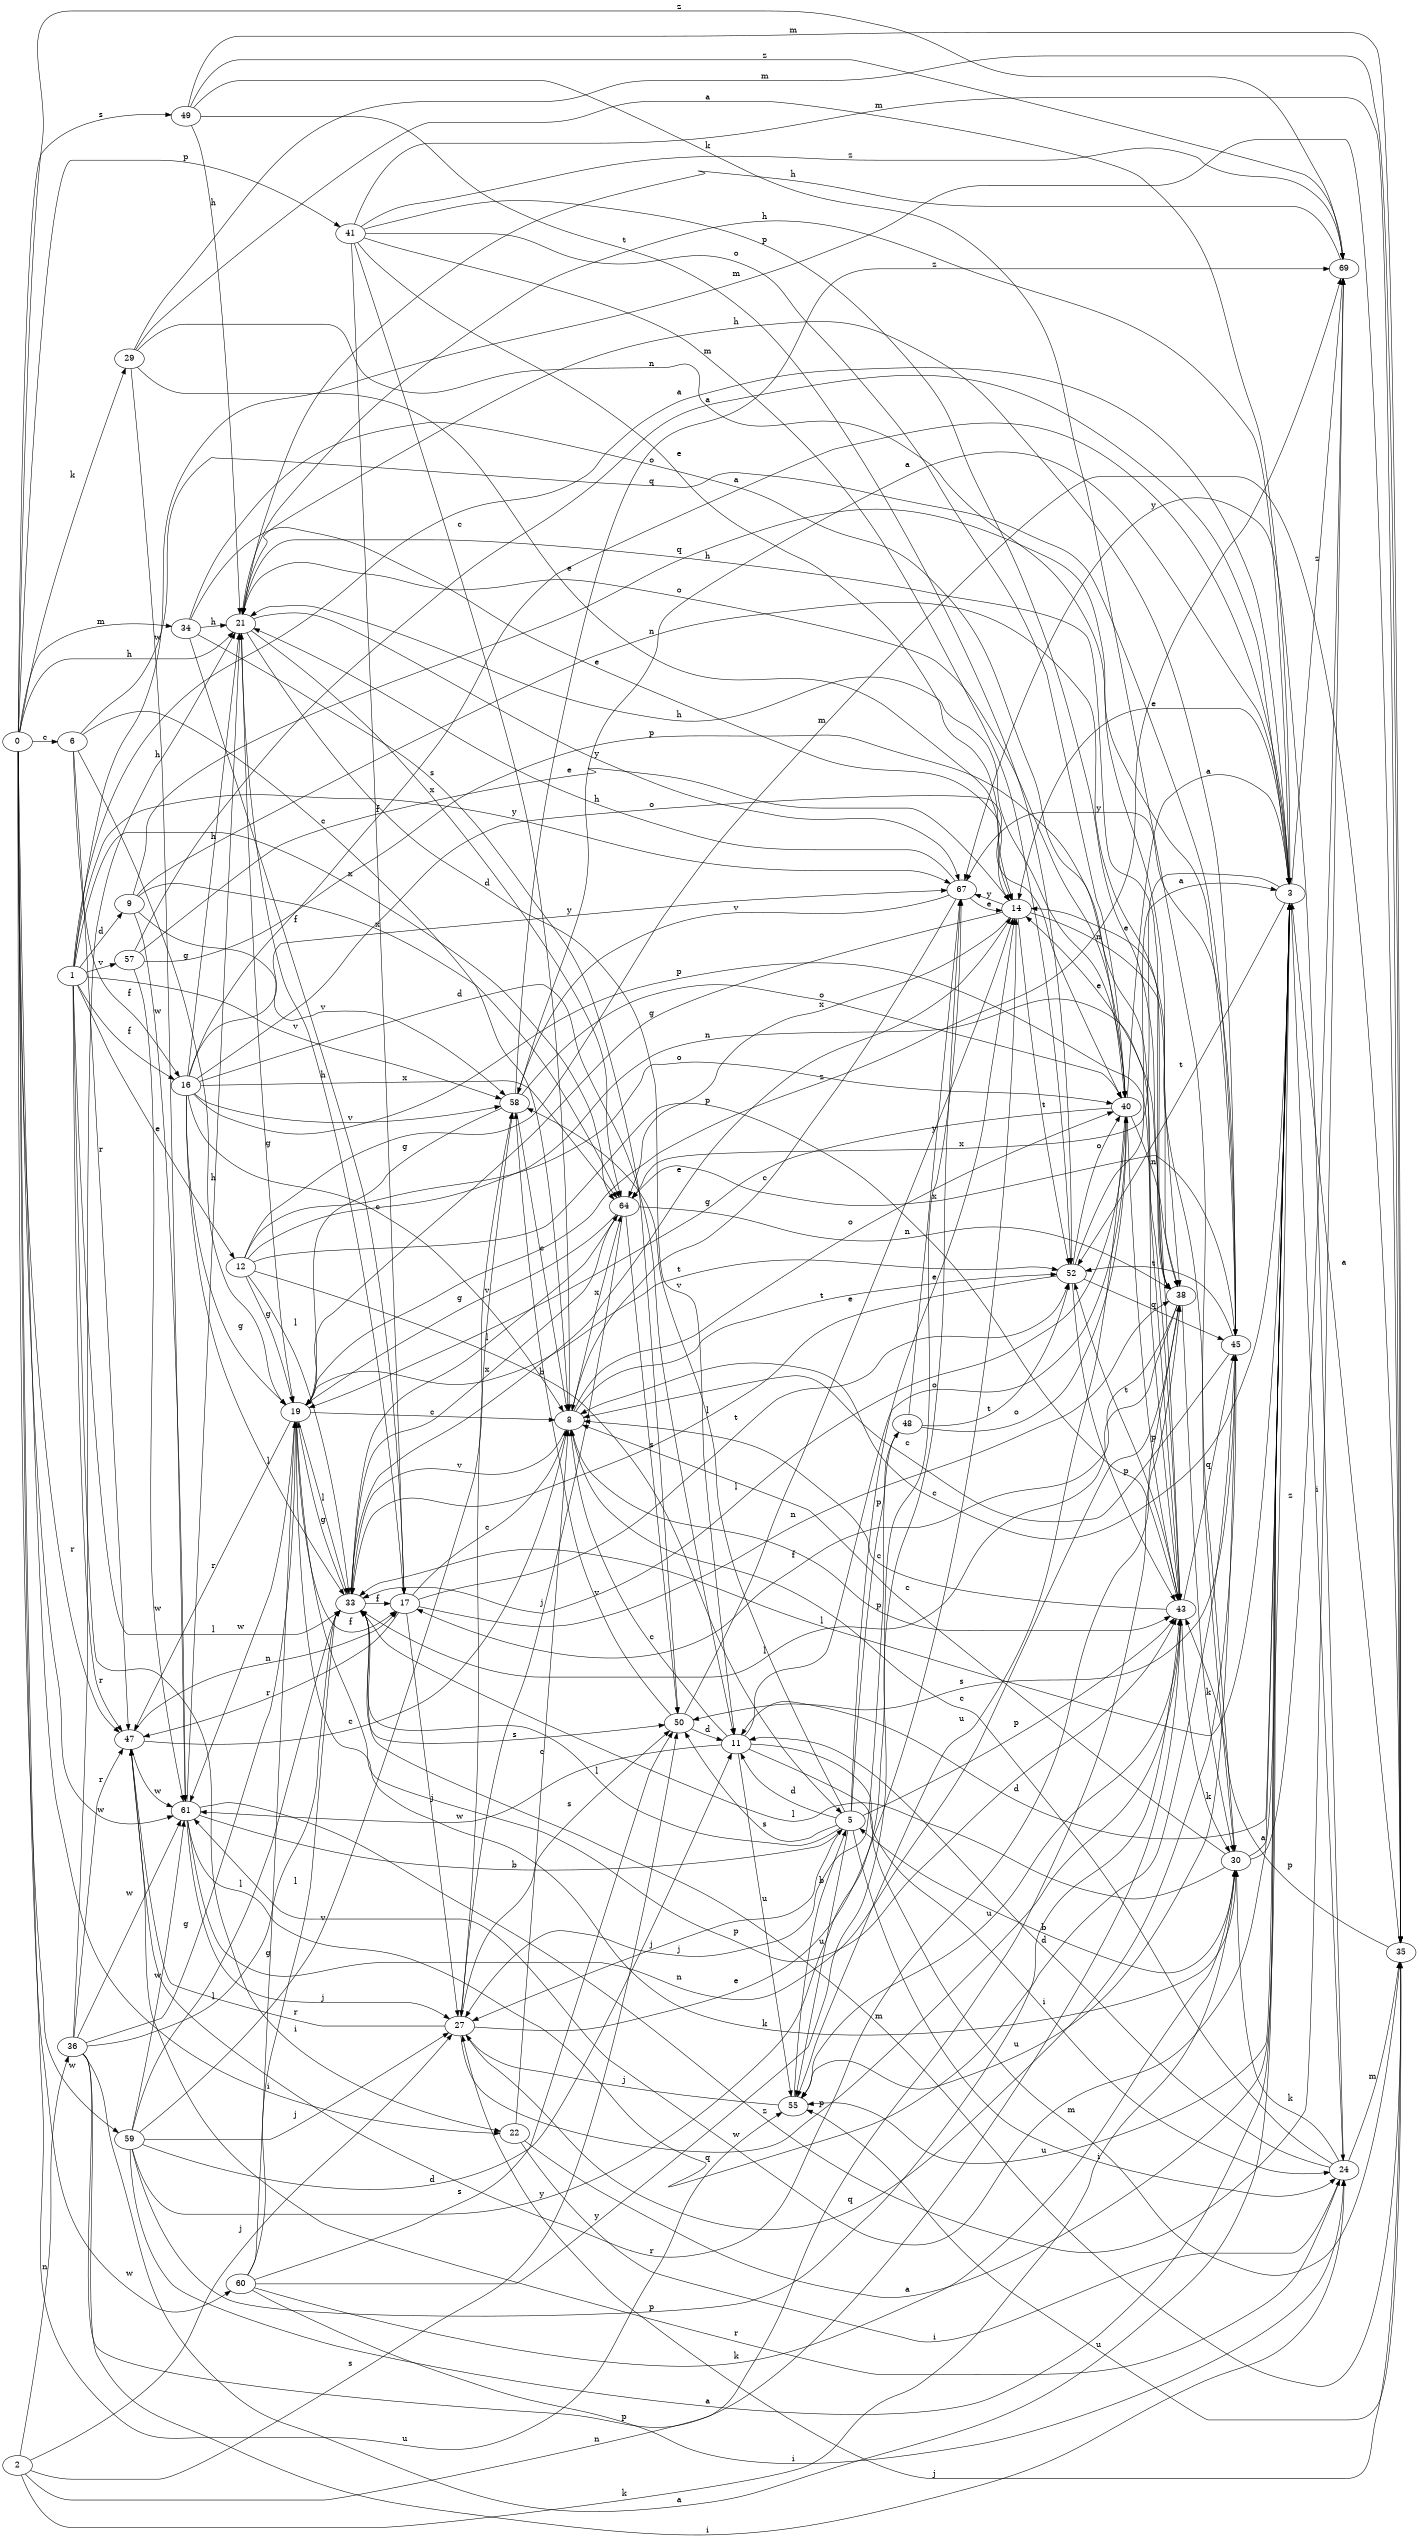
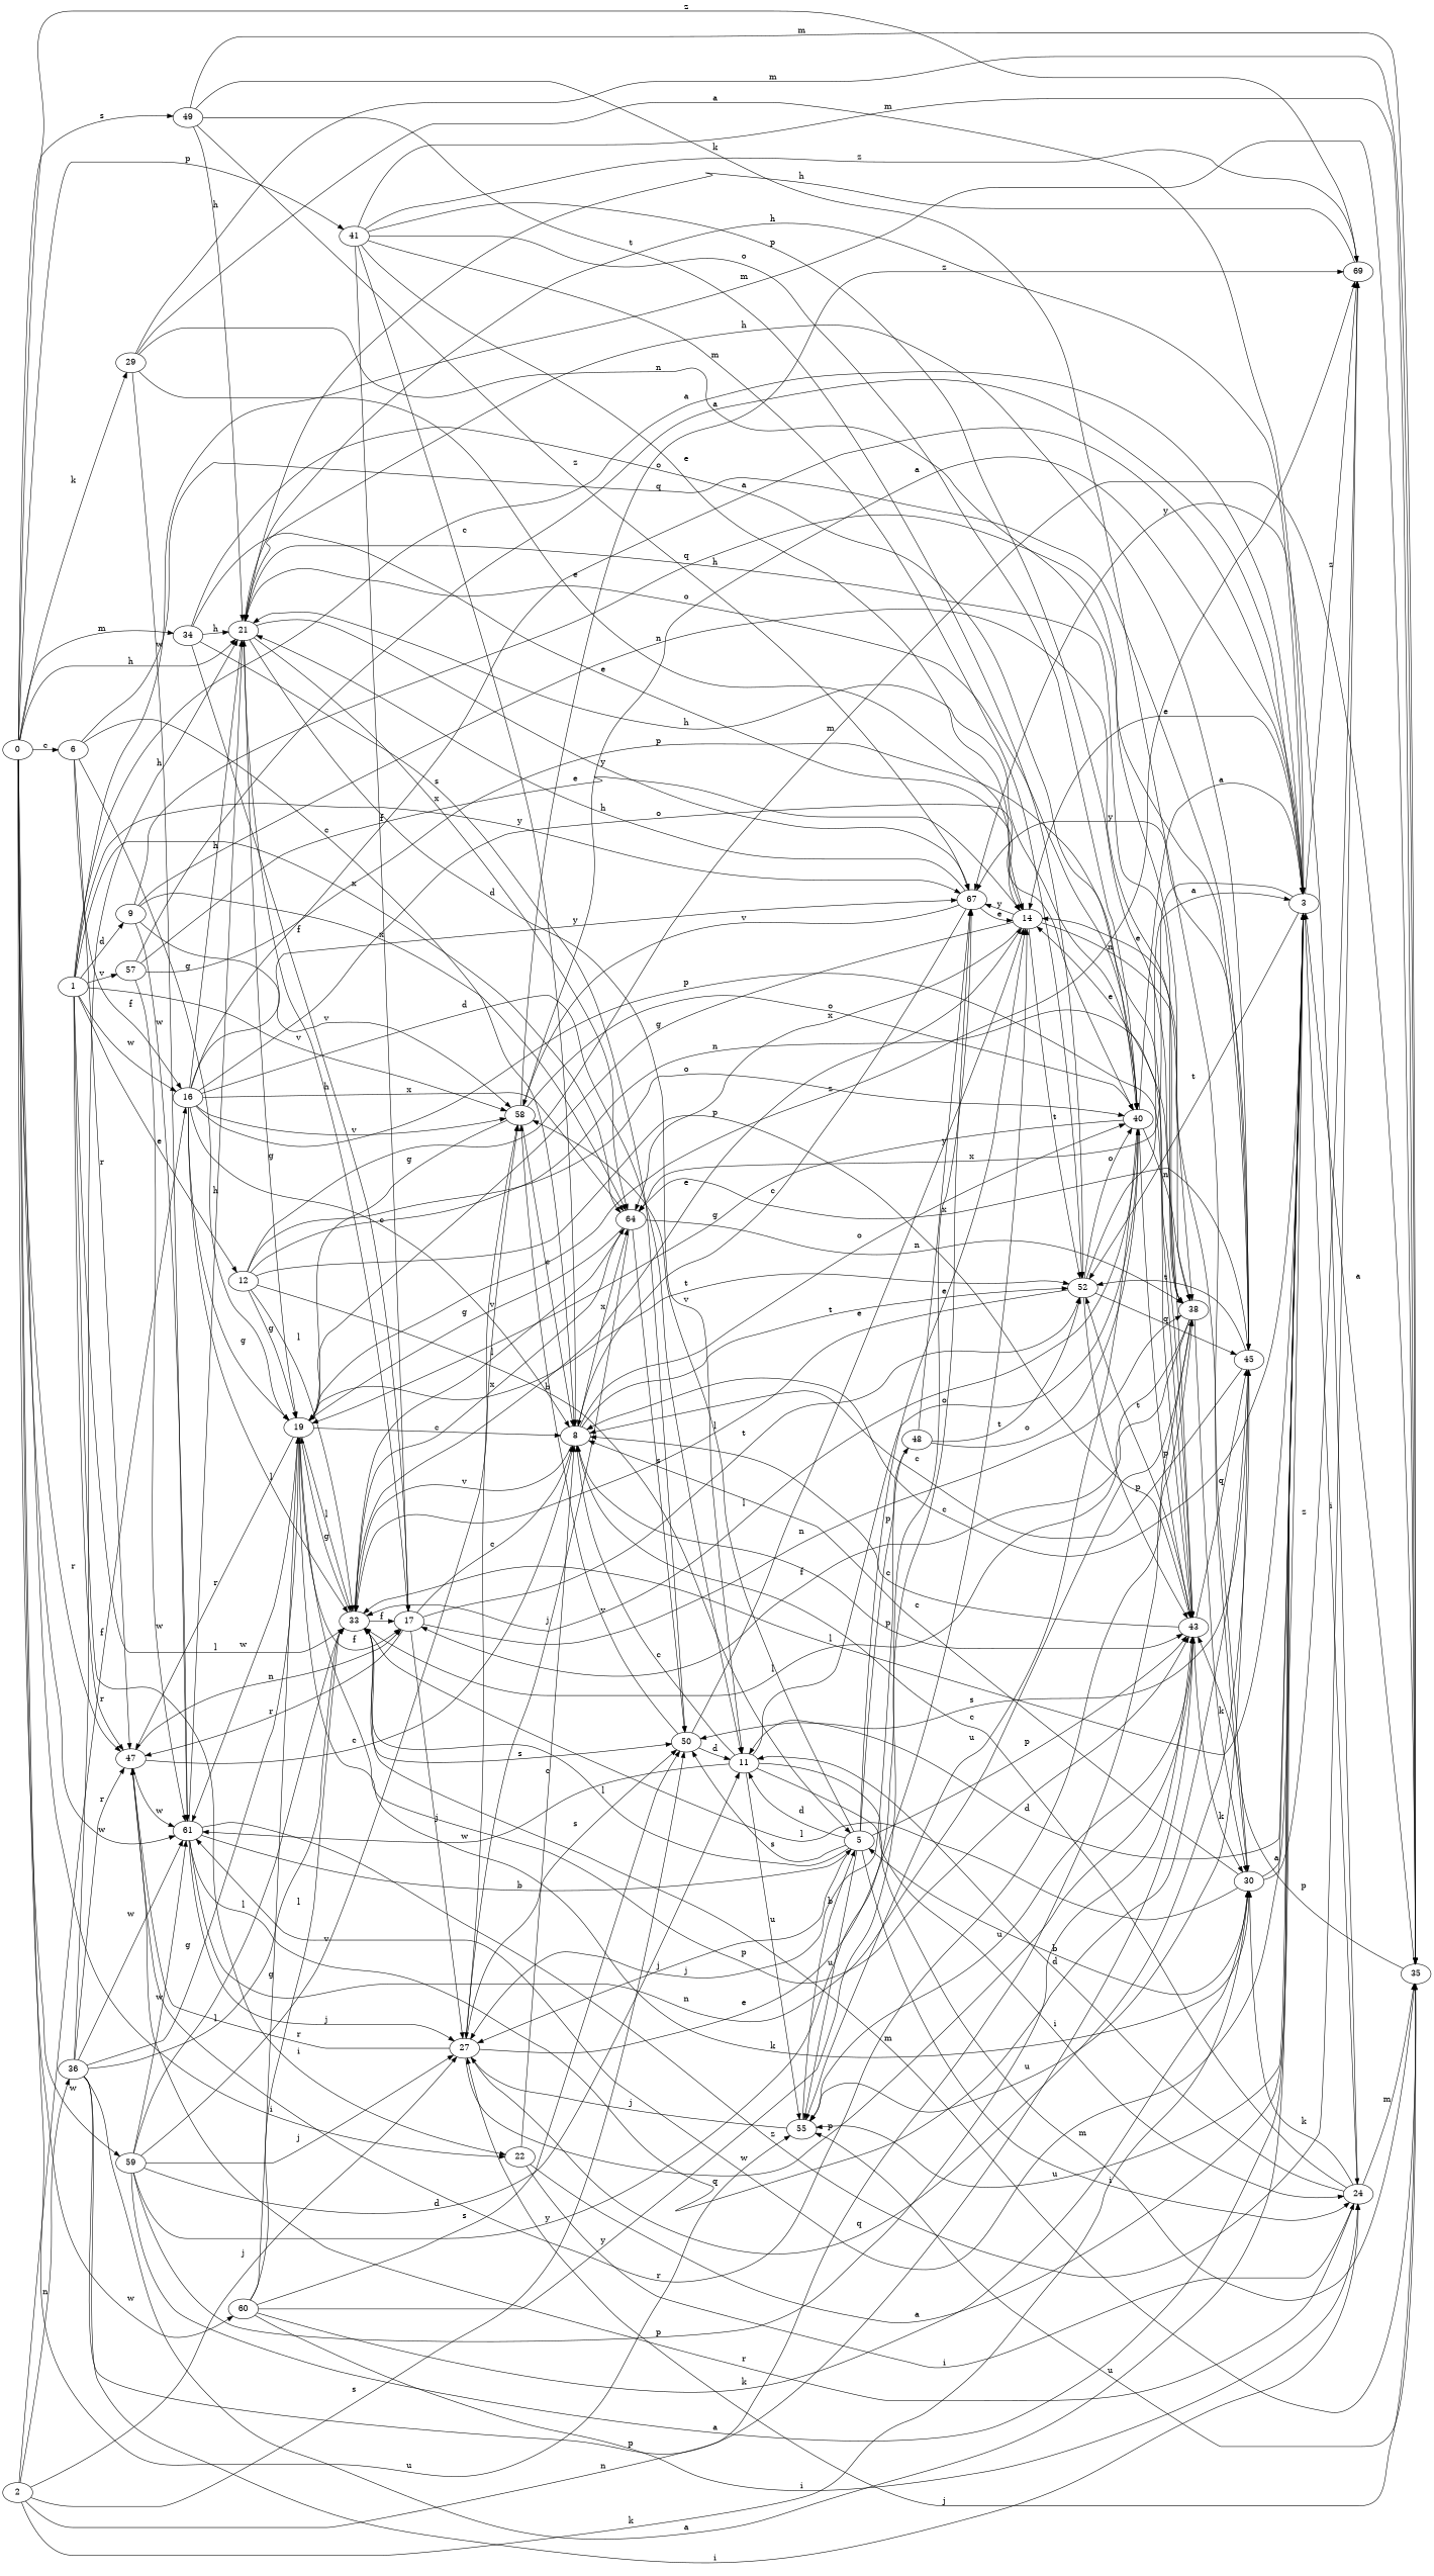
  strict digraph {
    rankdir=LR
    0
    6
    21
    22
    29
    34
    41
    47
    49
    55
    59
    60
    61
    69
    16
    8
    19
    45
    64
    67
    11
    40
    3
    24
    35
    38
    14
    50
    17
    52
    43
    30
    27
    5
    33
    58
    1
    9
    12
    57
    36
    2
    n43 [label=48]
    0 -> 6 [label=c]
    0 -> 21 [label=h]
    0 -> 22 [label=i]
    0 -> 29 [label=k]
    0 -> 34 [label=m]
    0 -> 41 [label=p]
    0 -> 47 [label=r]
    0 -> 49 [label=s]
    0 -> 55 [label=u]
    0 -> 59 [label=w]
    0 -> 60 [label=w]
    0 -> 61 [label=w]
    0 -> 69 [label=z]
    6 -> 47 [label=r]
    6 -> 16 [label=f]
    6 -> 8 [label=c]
    6 -> 19 [label=g]
    6 -> 45 [label=q]
    21 -> 19 [label=g]
    21 -> 64 [label=x]
    21 -> 67 [label=y]
    21 -> 11 [label=d]
    21 -> 40 [label=o]
    22 -> 8 [label=c]
    22 -> 3 [label=a]
    22 -> 24 [label=i]
    29 -> 61 [label=w]
    29 -> 3 [label=a]
    29 -> 35 [label=m]
    29 -> 38 [label=n]
    29 -> 14 [label=e]
    34 -> 21 [label=h]
    34 -> 40 [label=o]
    34 -> 14 [label=e]
    34 -> 50 [label=s]
    34 -> 17 [label=f]
    41 -> 69 [label=z]
    41 -> 8 [label=c]
    41 -> 40 [label=o]
    41 -> 35 [label=m]
    41 -> 14 [label=e]
    41 -> 17 [label=f]
    41 -> 52 [label=m]
    41 -> 43 [label=p]
    47 -> 61 [label=w]
    47 -> 8 [label=c]
    47 -> 17 [label=n]
    49 -> 21 [label=h]
-   49 -> 69 [label=z]
+   49 -> 67 [label=z]
    49 -> 35 [label=m]
    49 -> 52 [label=t]
    49 -> 30 [label=k]
    55 -> 27 [label=j]
    55 -> 5 [label=b]
    59 -> 61 [label=w]
    59 -> 67 [label=y]
    59 -> 11 [label=d]
    59 -> 3 [label=a]
    59 -> 43 [label=p]
    59 -> 27 [label=j]
    59 -> 33 [label=l]
    59 -> 58 [label=v]
    60 -> 19 [label=g]
    60 -> 67 [label=y]
    60 -> 24 [label=i]
    60 -> 50 [label=s]
    60 -> 30 [label=k]
    60 -> 33 [label=l]
    61 -> 21 [label=h]
    61 -> 69 [label=z]
    61 -> 45 [label=q]
    61 -> 38 [label=n]
    61 -> 27 [label=j]
    61 -> 5 [label=b]
    69 -> 21 [label=h]
    16 -> 21 [label=h]
    16 -> 8 [label=c]
    16 -> 19 [label=g]
    16 -> 64 [label=x]
    16 -> 67 [label=y]
    16 -> 11 [label=d]
    16 -> 40 [label=o]
    16 -> 3 [label=a]
    16 -> 43 [label=p]
    16 -> 33 [label=l]
    16 -> 58 [label=v]
    8 -> 64 [label=x]
    8 -> 40 [label=o]
    8 -> 52 [label=t]
    8 -> 43 [label=p]
    8 -> 33 [label=v]
    19 -> 47 [label=r]
    19 -> 61 [label=w]
    19 -> 69 [label=z]
    19 -> 8 [label=c]
    19 -> 17 [label=f]
    19 -> 52 [label=t]
    19 -> 43 [label=p]
    19 -> 30 [label=k]
    19 -> 33 [label=l]
    45 -> 21 [label=h]
    45 -> 55 [label=u]
    45 -> 8 [label=c]
    45 -> 64 [label=x]
    45 -> 67 [label=y]
    45 -> 50 [label=s]
    45 -> 52 [label=t]
    64 -> 19 [label=g]
    64 -> 38 [label=n]
    64 -> 50 [label=s]
    64 -> 27 [label=j]
    64 -> 33 [label=l]
    67 -> 21 [label=h]
    67 -> 8 [label=c]
    67 -> 14 [label=e]
    67 -> 58 [label=v]
    11 -> 55 [label=u]
    11 -> 61 [label=w]
    11 -> 8 [label=c]
    11 -> 40 [label=o]
    11 -> 24 [label=i]
    11 -> 35 [label=m]
    40 -> 21 [label=h]
    40 -> 55 [label=u]
    40 -> 19 [label=g]
    40 -> 3 [label=a]
    40 -> 38 [label=n]
    40 -> 43 [label=p]
    40 -> 33 [label=l]
    3 -> 21 [label=h]
    3 -> 55 [label=u]
    3 -> 61 [label=w]
    3 -> 69 [label=z]
    3 -> 8 [label=c]
    3 -> 64 [label=x]
    3 -> 11 [label=d]
    3 -> 24 [label=i]
    3 -> 14 [label=e]
    3 -> 52 [label=t]
    3 -> 33 [label=l]
    24 -> 47 [label=r]
    24 -> 8 [label=c]
    24 -> 67 [label=y]
    24 -> 11 [label=d]
    24 -> 35 [label=m]
    24 -> 30 [label=k]
    35 -> 55 [label=u]
    35 -> 3 [label=a]
    35 -> 43 [label=p]
    35 -> 27 [label=j]
    38 -> 21 [label=h]
    38 -> 47 [label=r]
    38 -> 17 [label=f]
    38 -> 30 [label=k]
    38 -> 33 [label=l]
    14 -> 19 [label=g]
    14 -> 64 [label=x]
    14 -> 67 [label=y]
    14 -> 38 [label=n]
    14 -> 52 [label=t]
    50 -> 11 [label=d]
    50 -> 14 [label=e]
    50 -> 58 [label=v]
    17 -> 21 [label=h]
    17 -> 47 [label=r]
    17 -> 8 [label=c]
    17 -> 38 [label=n]
    17 -> 52 [label=t]
    17 -> 27 [label=j]
    52 -> 45 [label=q]
    52 -> 40 [label=o]
    52 -> 3 [label=a]
    52 -> 43 [label=p]
    52 -> 33 [label=l]
    43 -> 55 [label=u]
    43 -> 8 [label=c]
    43 -> 45 [label=q]
    43 -> 14 [label=e]
    43 -> 52 [label=t]
    43 -> 30 [label=k]
    30 -> 69 [label=z]
    30 -> 8 [label=c]
    30 -> 3 [label=a]
    30 -> 14 [label=e]
    30 -> 5 [label=b]
    30 -> 33 [label=l]
    27 -> 47 [label=r]
    27 -> 45 [label=q]
    27 -> 14 [label=e]
    27 -> 50 [label=s]
    27 -> 43 [label=p]
    27 -> 58 [label=v]
    5 -> 55 [label=u]
    5 -> 11 [label=d]
    5 -> 24 [label=i]
    5 -> 14 [label=e]
    5 -> 50 [label=s]
    5 -> 43 [label=p]
    5 -> 27 [label=j]
    5 -> 33 [label=l]
    5 -> 58 [label=v]
    5 -> n43 [label=p]
    33 -> 19 [label=g]
    33 -> 64 [label=x]
    33 -> 35 [label=m]
    33 -> 14 [label=e]
    33 -> 50 [label=s]
    33 -> 17 [label=f]
    58 -> 69 [label=z]
    58 -> 8 [label=c]
    58 -> 19 [label=g]
    58 -> 40 [label=o]
    58 -> 3 [label=a]
    1 -> 22 [label=i]
    1 -> 47 [label=r]
-   1 -> 16 [label=f]
+   1 -> 16 [label=w]
    1 -> 64 [label=x]
    1 -> 67 [label=y]
    1 -> 3 [label=a]
    1 -> 35 [label=m]
    1 -> 33 [label=l]
    1 -> 58 [label=v]
    1 -> 9 [label=d]
    1 -> 12 [label=e]
    1 -> 57 [label=v]
    9 -> 61 [label=w]
    9 -> 45 [label=q]
    9 -> 64 [label=x]
    9 -> 38 [label=n]
    9 -> 58 [label=v]
    12 -> 19 [label=g]
    12 -> 40 [label=o]
    12 -> 35 [label=m]
    12 -> 38 [label=n]
    12 -> 43 [label=p]
    12 -> 5 [label=b]
    12 -> 33 [label=l]
    57 -> 61 [label=w]
    57 -> 3 [label=a]
    57 -> 14 [label=e]
    57 -> 43 [label=p]
    36 -> 21 [label=h]
    36 -> 47 [label=r]
    36 -> 61 [label=w]
    36 -> 19 [label=g]
    36 -> 3 [label=a]
    36 -> 24 [label=i]
    36 -> 43 [label=p]
    36 -> 33 [label=l]
+   2 -> 16 [label=f]
    2 -> 38 [label=n]
    2 -> 50 [label=s]
    2 -> 30 [label=k]
    2 -> 27 [label=j]
    2 -> 36 [label=n]
    n43 -> 67 [label=y]
    n43 -> 40 [label=o]
    n43 -> 52 [label=t]
    n43 -> 27 [label=j]
  }
